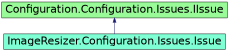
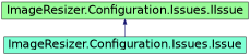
  digraph {
    node [color=black fontname=Helvetica fontsize=24 shape=record style=filled]
-   n1 [fillcolor=palegreen fontcolor=black height=0.2 label="Configuration.Configuration.Issues.IIssue" width=0.4]
+   n1 [fillcolor=palegreen fontcolor=black height=0.2 label="ImageResizer.Configuration.Issues.IIssue" width=0.4]
    n2 [fillcolor=aquamarine height=0.2 label="ImageResizer.Configuration.Issues.Issue" width=0.4]
    n1 -> n2 [color=midnightblue dir=back fontname=Helvetica fontsize=24 labelfontname=Helvetica labelfontsize=24 style=solid]
  }
